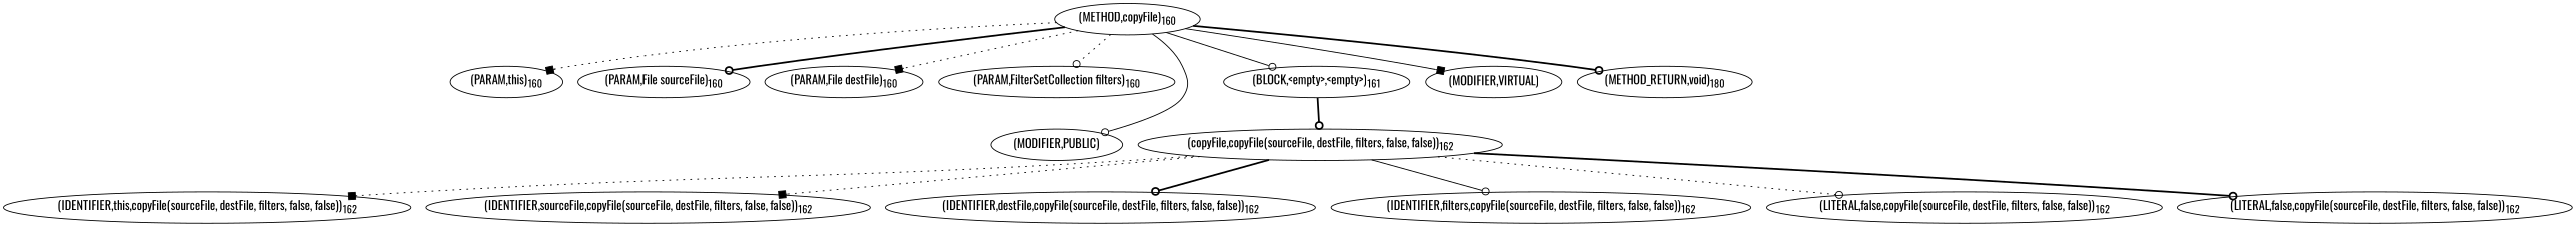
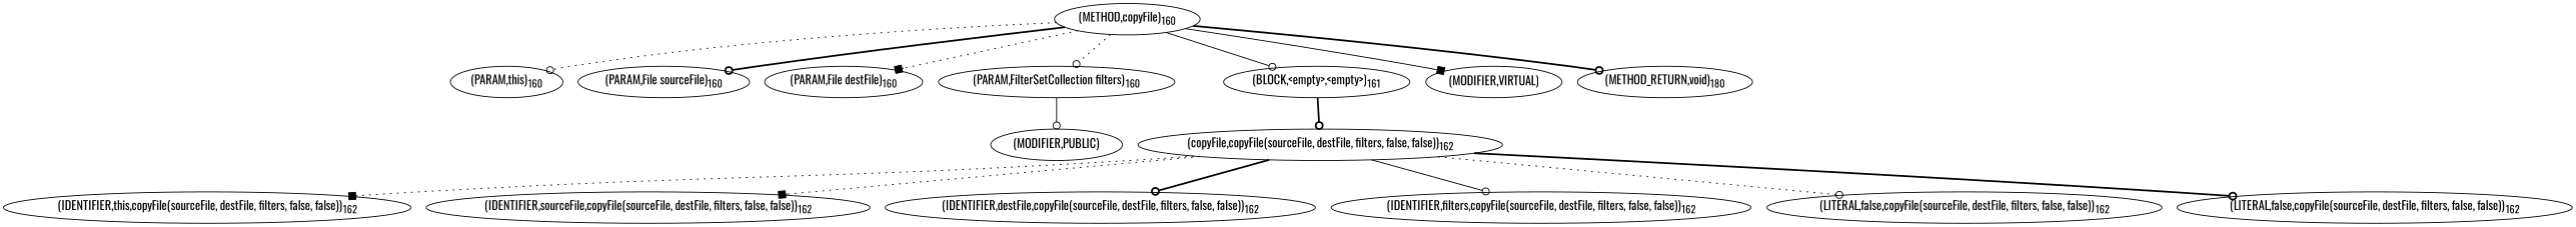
  digraph {
    fontname=Oswald
    node [fontname=Oswald]
    edge [arrowhead=odot fontname=Oswald style=dotted]
    n1 [label=<(METHOD,copyFile)<SUB>160</SUB>>]
    n2 [label=<(PARAM,this)<SUB>160</SUB>>]
    n3 [label=<(PARAM,File sourceFile)<SUB>160</SUB>>]
    n4 [label=<(PARAM,File destFile)<SUB>160</SUB>>]
    n5 [label=<(PARAM,FilterSetCollection filters)<SUB>160</SUB>>]
    n6 [label=<(BLOCK,&lt;empty&gt;,&lt;empty&gt;)<SUB>161</SUB>>]
    n7 [label=<(MODIFIER,PUBLIC)>]
    n8 [label=<(MODIFIER,VIRTUAL)>]
    n9 [label=<(METHOD_RETURN,void)<SUB>180</SUB>>]
    n10 [label=<(copyFile,copyFile(sourceFile, destFile, filters, false, false))<SUB>162</SUB>>]
    n11 [label=<(IDENTIFIER,this,copyFile(sourceFile, destFile, filters, false, false))<SUB>162</SUB>>]
    n12 [label=<(IDENTIFIER,sourceFile,copyFile(sourceFile, destFile, filters, false, false))<SUB>162</SUB>>]
    n13 [label=<(IDENTIFIER,destFile,copyFile(sourceFile, destFile, filters, false, false))<SUB>162</SUB>>]
    n14 [label=<(IDENTIFIER,filters,copyFile(sourceFile, destFile, filters, false, false))<SUB>162</SUB>>]
    n15 [label=<(LITERAL,false,copyFile(sourceFile, destFile, filters, false, false))<SUB>162</SUB>>]
    n16 [label=<(LITERAL,false,copyFile(sourceFile, destFile, filters, false, false))<SUB>162</SUB>>]
-   n1 -> n2 [arrowhead=box]
+   n1 -> n2
    n1 -> n3 [style=bold]
    n1 -> n4 [arrowhead=box]
    n1 -> n5
    n1 -> n6 [style=solid]
-   n1 -> n7 [style=solid]
+   n5 -> n7 [style=solid]
    n1 -> n8 [arrowhead=box style=solid]
    n1 -> n9 [style=bold]
    n6 -> n10 [style=bold]
    n10 -> n11 [arrowhead=box]
    n10 -> n12 [arrowhead=box]
    n10 -> n13 [style=bold]
    n10 -> n14 [style=solid]
    n10 -> n15
    n10 -> n16 [style=bold]
  }
